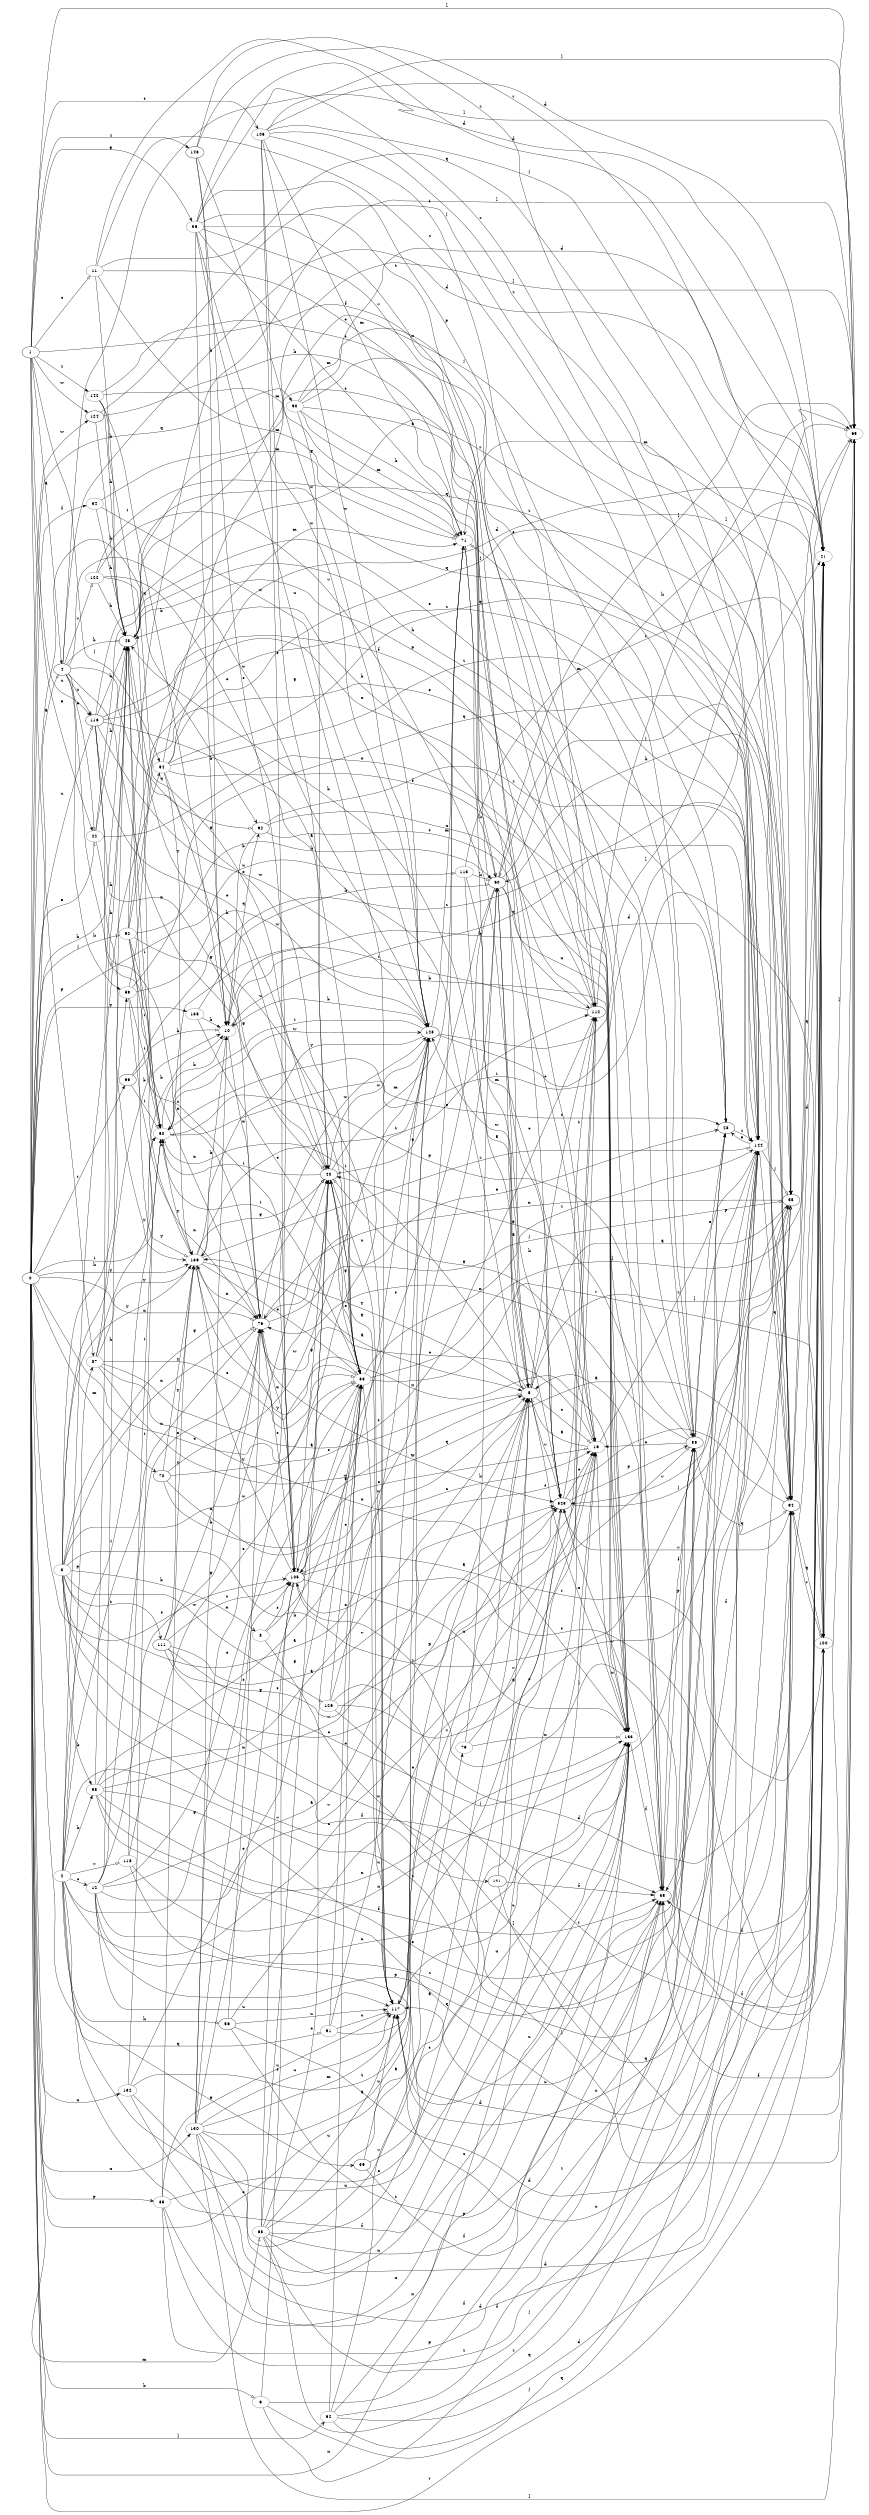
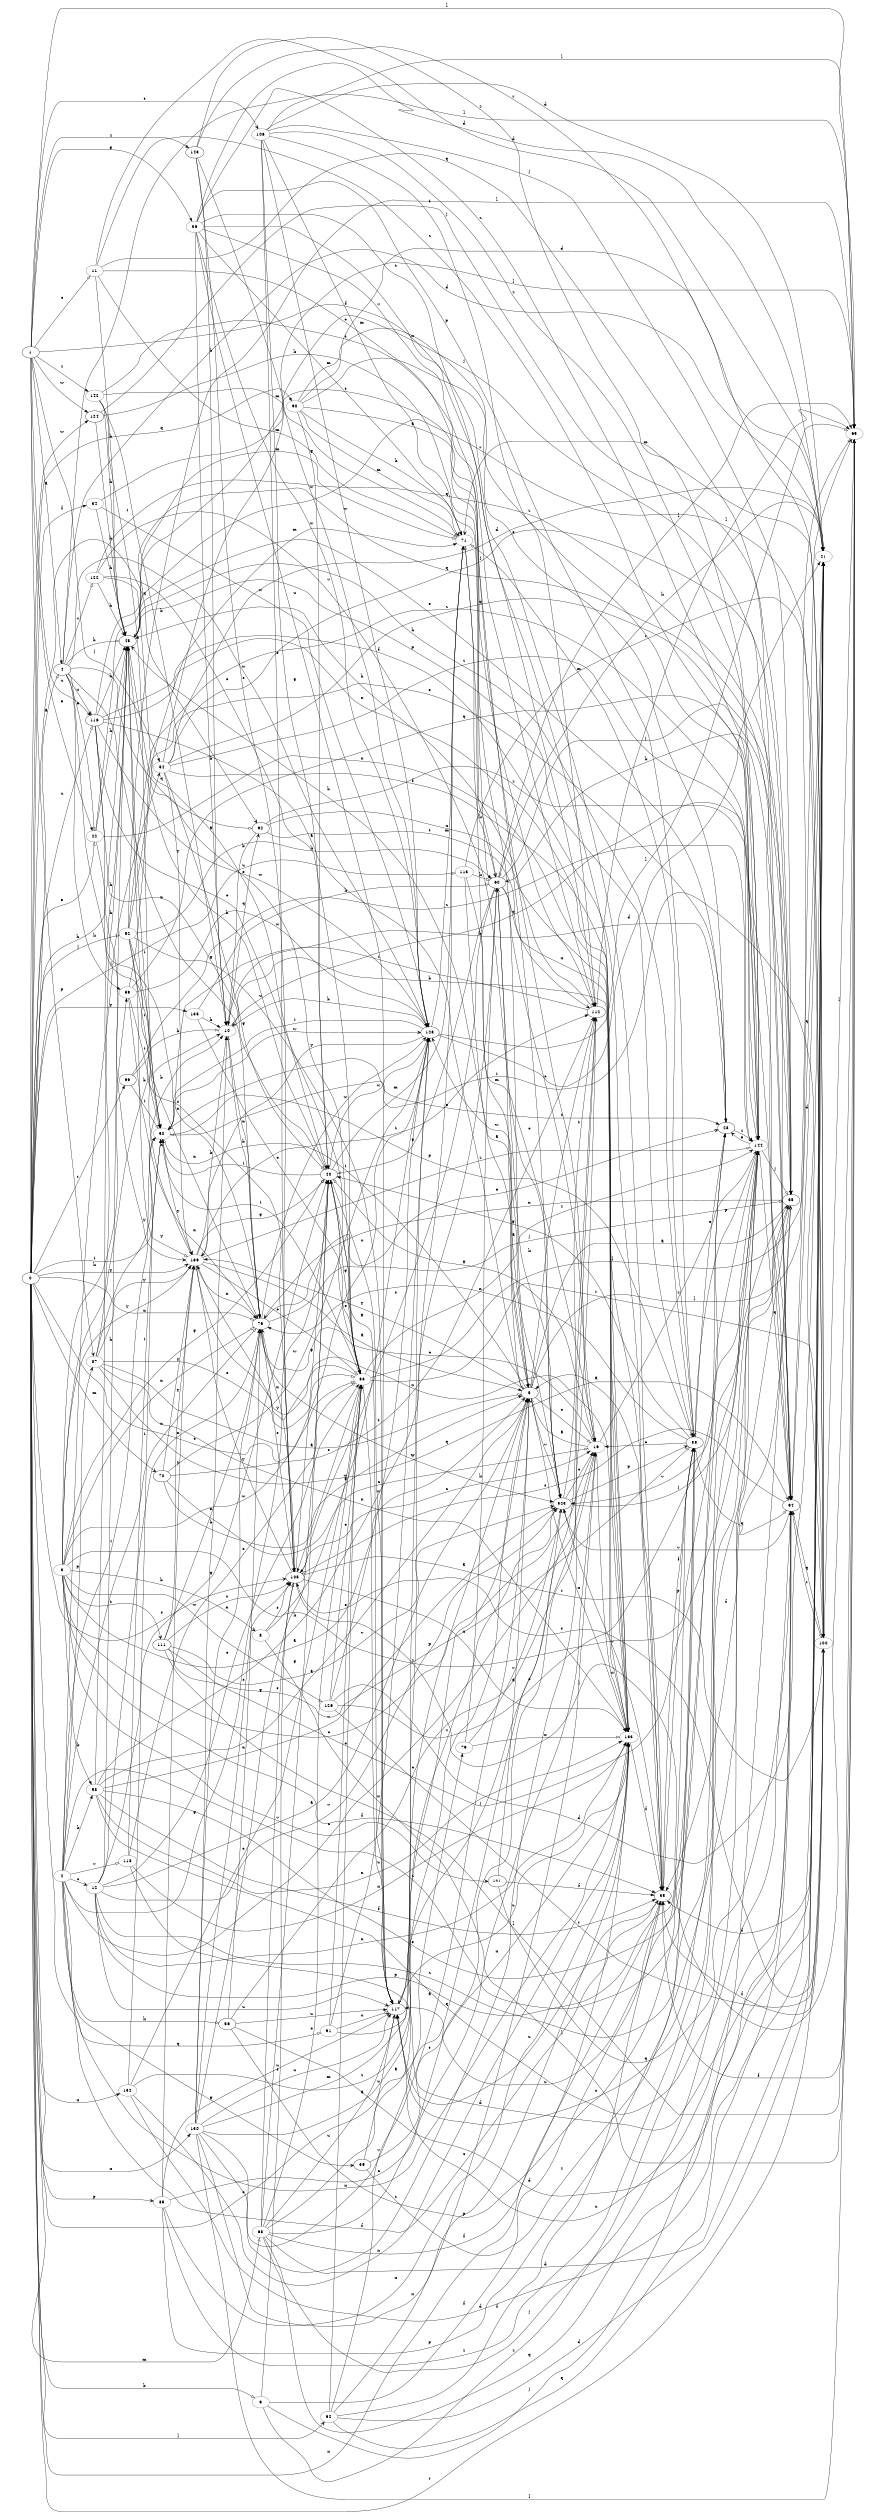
  strict digraph {
    rankdir=LR
    node [color=gray40]
    edge [arrowhead=onormal]
    0 [color=black]
    4 [color=black]
    6
    22
    34
    45 [color=black]
    50
    52
    62
    68
    70 [color=black]
    76 [color=black]
    79
    83
    85
    90
    91
    92 [color=black]
    99 [color=black]
    100
    105 [color=black]
    113
    116 [color=black]
    124 [color=black]
    130
    132
    133
    135
    139
    65
    59
    128 [color=black]
    21
    122
    35 [color=black]
    144
    55 [color=black]
    71
    112 [color=black]
    88 [color=black]
    28 [color=black]
    117 [color=black]
    60 [color=black]
    16
    5 [color=black]
    94 [color=black]
    40 [color=black]
    10
    n49 [color=black label=523]
    1 [color=black]
    11
    36
    54
    87
    106
    142
    143 [color=black]
    2
    12
    39 [color=black]
    56 [color=black]
    58
    118
    3
    8
    111 [color=black]
    121 [color=black]
    126
    0 -> 4 [label=a]
    0 -> 6 [label=b]
    0 -> 22 [label=e]
    0 -> 34 [arrowhead=normal label=f]
    0 -> 45 [label=h]
    0 -> 50 [arrowhead=normal label=i]
    0 -> 52 [label=j]
    0 -> 62 [arrowhead=vee label=l]
    0 -> 68 [label=m]
    0 -> 70 [arrowhead=vee label=m]
    0 -> 76 [label=n]
    0 -> 79 [arrowhead=normal label=o]
    0 -> 83 [label=o]
    0 -> 85 [arrowhead=vee label=p]
    0 -> 90 [arrowhead=normal label=q]
    0 -> 91 [label=q]
    0 -> 92 [arrowhead=vee label=q]
    0 -> 99 [arrowhead=normal label=r]
    0 -> 100 [label=r]
    0 -> 105 [arrowhead=vee label=s]
    0 -> 113 [label=u]
    0 -> 116 [label=u]
    0 -> 124 [arrowhead=normal label=w]
    0 -> 130 [arrowhead=normal label=x]
    0 -> 132 [arrowhead=normal label=x]
    0 -> 133 [arrowhead=vee label=x]
    0 -> 135 [arrowhead=normal label=y]
    0 -> 139 [arrowhead=vee label=y]
    4 -> 22 [label=e]
    4 -> 45 [label=h]
    4 -> 76 [label=n]
    4 -> 92 [label=q]
    4 -> 105 [arrowhead=normal label=s]
    4 -> 116 [arrowhead=vee label=u]
    4 -> 65 [label=l]
    4 -> 59 [arrowhead=normal label=k]
    4 -> 128 [arrowhead=vee label=w]
    4 -> 21 [arrowhead=normal label=d]
    4 -> 122 [label=v]
    6 -> 105 [label=s]
    6 -> 35 [arrowhead=vee label=f]
    6 -> 144 [arrowhead=vee label=z]
    6 -> 55 [label=j]
    22 -> 45 [arrowhead=normal label=h]
    22 -> 76 [arrowhead=normal label=n]
    22 -> 133 [arrowhead=vee label=x]
    22 -> 71 [label=m]
    34 -> 45 [label=h]
    34 -> 128 [arrowhead=vee label=w]
    34 -> 112 [arrowhead=vee label=t]
    45 -> 50 [arrowhead=vee label=i]
    45 -> 83 [label=o]
    45 -> 100 [arrowhead=normal label=r]
    45 -> 55 [label=j]
    45 -> 88 [arrowhead=normal label=p]
    45 -> 28 [arrowhead=normal label=e]
    50 -> 139 [arrowhead=vee label=y]
    50 -> 128 [arrowhead=vee label=w]
    50 -> 88 [label=p]
    50 -> 28 [arrowhead=normal label=e]
    52 -> 50 [arrowhead=normal label=i]
    52 -> 76 [arrowhead=vee label=n]
    52 -> 139 [label=y]
    52 -> 65 [arrowhead=vee label=l]
    52 -> 144 [label=z]
    52 -> 28 [label=e]
    52 -> 117 [arrowhead=vee label=u]
    52 -> 60 [label=k]
    62 -> 83 [arrowhead=vee label=o]
    62 -> 21 [arrowhead=vee label=d]
    62 -> 35 [label=f]
    62 -> 16 [arrowhead=vee label=c]
    62 -> 5 [arrowhead=vee label=a]
    62 -> 94 [arrowhead=vee label=q]
    68 -> 83 [arrowhead=normal label=o]
    68 -> 105 [label=s]
    68 -> 21 [arrowhead=vee label=d]
    68 -> 35 [arrowhead=normal label=f]
    68 -> 55 [arrowhead=vee label=j]
    68 -> 112 [label=t]
    68 -> 117 [arrowhead=vee label=u]
    68 -> 5 [label=a]
    68 -> 94 [arrowhead=normal label=q]
    68 -> 40 [arrowhead=normal label=g]
    70 -> 139 [arrowhead=vee label=y]
    70 -> 128 [arrowhead=normal label=w]
    70 -> 112 [arrowhead=vee label=t]
    70 -> 16 [label=c]
    70 -> 5 [arrowhead=normal label=a]
    76 -> 105 [arrowhead=vee label=s]
    76 -> 128 [arrowhead=vee label=w]
    76 -> 55 [label=j]
    76 -> 28 [arrowhead=vee label=e]
    76 -> 16 [label=c]
-   50 -> 10 [label=b]
+   76 -> 10 [label=b]
    76 -> n49 [arrowhead=normal label=v]
    79 -> 133 [label=x]
    79 -> 60 [arrowhead=vee label=k]
    79 -> n49 [label=v]
    83 -> 50 [label=i]
    83 -> 100 [label=r]
    83 -> 105 [arrowhead=normal label=s]
    83 -> 139 [arrowhead=normal label=y]
    83 -> 65 [label=l]
    83 -> 144 [arrowhead=vee label=z]
    83 -> 117 [label=u]
    83 -> 40 [arrowhead=normal label=g]
    85 -> 133 [arrowhead=normal label=x]
    85 -> 139 [label=y]
    85 -> 144 [arrowhead=normal label=z]
    85 -> 88 [label=p]
    85 -> 117 [arrowhead=vee label=u]
    85 -> 16 [arrowhead=normal label=c]
    90 -> 21 [arrowhead=vee label=d]
    90 -> 144 [arrowhead=normal label=z]
    90 -> 71 [arrowhead=vee label=m]
    90 -> 28 [label=e]
    90 -> 60 [label=k]
    90 -> 5 [label=a]
    90 -> 40 [arrowhead=vee label=g]
    91 -> 83 [label=o]
    91 -> 128 [arrowhead=vee label=w]
    91 -> 117 [label=u]
    91 -> n49 [arrowhead=normal label=v]
    92 -> 133 [arrowhead=normal label=x]
    92 -> 144 [label=z]
    92 -> 112 [arrowhead=vee label=t]
    92 -> 10 [arrowhead=normal label=b]
    99 -> 50 [label=i]
    99 -> 144 [arrowhead=vee label=z]
    99 -> 10 [label=b]
    100 -> 50 [label=i]
    100 -> 105 [arrowhead=normal label=s]
    100 -> 65 [label=l]
    100 -> 35 [arrowhead=vee label=f]
    100 -> 71 [arrowhead=vee label=m]
    100 -> 94 [arrowhead=normal label=q]
    105 -> 76 [arrowhead=vee label=n]
    105 -> 100 [arrowhead=vee label=r]
    105 -> 133 [label=x]
    105 -> 139 [label=y]
    105 -> 65 [label=l]
    105 -> 16 [arrowhead=normal label=c]
    105 -> 40 [arrowhead=vee label=g]
    113 -> 100 [label=r]
    113 -> 60 [label=k]
    113 -> 16 [arrowhead=normal label=c]
    113 -> 5 [arrowhead=vee label=a]
    116 -> 45 [arrowhead=normal label=h]
    116 -> 83 [label=o]
    116 -> 133 [arrowhead=vee label=x]
    116 -> 139 [arrowhead=vee label=y]
    116 -> 128 [label=w]
    116 -> 35 [arrowhead=vee label=f]
    116 -> 5 [label=a]
    116 -> 94 [arrowhead=vee label=q]
    116 -> 40 [label=g]
    124 -> 45 [arrowhead=vee label=h]
    124 -> 55 [arrowhead=vee label=j]
    124 -> 60 [arrowhead=normal label=k]
    130 -> 76 [arrowhead=normal label=n]
    130 -> 105 [arrowhead=vee label=s]
    130 -> 133 [label=x]
    130 -> 65 [label=l]
    130 -> 71 [arrowhead=vee label=m]
    130 -> 112 [arrowhead=vee label=t]
    130 -> 117 [arrowhead=normal label=u]
    130 -> 5 [label=a]
    130 -> 40 [label=g]
    130 -> 10 [arrowhead=normal label=b]
    130 -> n49 [arrowhead=vee label=v]
    132 -> 50 [arrowhead=normal label=i]
    132 -> 83 [arrowhead=normal label=o]
    132 -> 133 [arrowhead=normal label=x]
    132 -> 21 [arrowhead=vee label=d]
    132 -> 112 [label=t]
    133 -> 35 [arrowhead=normal label=f]
    133 -> 117 [arrowhead=vee label=u]
    133 -> 10 [arrowhead=vee label=b]
    135 -> 83 [arrowhead=vee label=o]
    135 -> 60 [label=k]
    135 -> 10 [arrowhead=normal label=b]
    139 -> 45 [arrowhead=normal label=h]
    139 -> 76 [arrowhead=normal label=n]
    139 -> 83 [label=o]
    139 -> 133 [arrowhead=normal label=x]
    139 -> 144 [label=z]
    139 -> 112 [arrowhead=normal label=t]
    139 -> 5 [arrowhead=normal label=a]
    139 -> 40 [label=g]
    139 -> 10 [arrowhead=normal label=b]
    65 -> 35 [arrowhead=normal label=f]
    59 -> 50 [arrowhead=normal label=i]
    59 -> 76 [label=n]
    59 -> 128 [arrowhead=normal label=w]
    59 -> 71 [arrowhead=normal label=m]
    59 -> 94 [label=q]
    128 -> 50 [arrowhead=vee label=i]
    128 -> 139 [arrowhead=vee label=y]
    128 -> 65 [label=l]
    128 -> 21 [arrowhead=normal label=d]
    128 -> 71 [label=m]
    128 -> 10 [label=b]
    21 -> 35 [arrowhead=normal label=f]
    21 -> 60 [label=k]
    21 -> 94 [arrowhead=normal label=q]
    122 -> 45 [arrowhead=vee label=h]
    122 -> 83 [label=o]
    122 -> 94 [arrowhead=vee label=q]
    122 -> 40 [arrowhead=normal label=g]
    122 -> n49 [arrowhead=normal label=v]
    35 -> 88 [arrowhead=vee label=p]
    35 -> 117 [arrowhead=normal label=u]
    35 -> 5 [arrowhead=normal label=a]
    35 -> n49 [arrowhead=normal label=v]
    144 -> 55 [label=j]
    144 -> 88 [label=p]
    144 -> 28 [arrowhead=vee label=e]
    144 -> 94 [arrowhead=normal label=q]
    144 -> n49 [arrowhead=normal label=v]
    55 -> 76 [arrowhead=vee label=n]
    55 -> 35 [arrowhead=normal label=f]
    55 -> 117 [arrowhead=vee label=u]
    55 -> 60 [arrowhead=vee label=k]
    55 -> 5 [label=a]
    71 -> 60 [arrowhead=vee label=k]
    112 -> 45 [arrowhead=normal label=h]
    112 -> 50 [label=i]
    112 -> 65 [arrowhead=normal label=l]
    88 -> 45 [arrowhead=vee label=h]
    88 -> 76 [arrowhead=normal label=n]
    88 -> 35 [label=f]
    88 -> 71 [label=m]
    88 -> 28 [label=e]
    88 -> 117 [arrowhead=normal label=u]
    88 -> 16 [arrowhead=normal label=c]
    88 -> 94 [label=q]
    88 -> 40 [arrowhead=normal label=g]
    28 -> 144 [arrowhead=normal label=z]
    28 -> 10 [label=b]
    117 -> 128 [arrowhead=vee label=w]
    117 -> 5 [arrowhead=normal label=a]
    117 -> 40 [label=g]
    60 -> 105 [arrowhead=normal label=s]
    60 -> 133 [arrowhead=vee label=x]
    60 -> 65 [arrowhead=normal label=l]
    60 -> 55 [label=j]
    60 -> 16 [arrowhead=normal label=c]
    60 -> 5 [arrowhead=normal label=a]
    60 -> 40 [label=g]
    16 -> 133 [label=x]
    16 -> 144 [arrowhead=vee label=z]
    16 -> 5 [label=a]
    16 -> 40 [label=g]
    5 -> 45 [arrowhead=vee label=h]
    5 -> 50 [label=i]
    5 -> 133 [arrowhead=vee label=x]
    5 -> 139 [arrowhead=normal label=y]
    5 -> 65 [arrowhead=vee label=l]
    5 -> 71 [label=m]
    5 -> 112 [arrowhead=vee label=t]
    5 -> 16 [label=c]
    5 -> n49 [arrowhead=normal label=v]
    94 -> 100 [label=r]
    94 -> 105 [label=s]
    94 -> 21 [arrowhead=vee label=d]
    94 -> 117 [arrowhead=normal label=u]
    94 -> n49 [label=v]
    40 -> 45 [arrowhead=normal label=h]
    40 -> 50 [arrowhead=normal label=i]
    40 -> 83 [arrowhead=normal label=o]
    40 -> 128 [arrowhead=vee label=w]
    40 -> 71 [label=m]
    40 -> 117 [label=u]
    10 -> 76 [arrowhead=normal label=n]
    10 -> 92 [arrowhead=vee label=q]
    10 -> 94 [label=q]
    n49 -> 128 [arrowhead=vee label=w]
    n49 -> 55 [arrowhead=vee label=j]
    n49 -> 112 [arrowhead=vee label=t]
    n49 -> 88 [arrowhead=vee label=p]
    n49 -> 60 [arrowhead=vee label=k]
    n49 -> 16 [arrowhead=normal label=c]
    1 -> 4 [arrowhead=normal label=a]
    1 -> 22 [arrowhead=normal label=e]
    1 -> 116 [arrowhead=vee label=u]
    1 -> 124 [arrowhead=normal label=w]
    1 -> 65 [arrowhead=normal label=l]
    1 -> 35 [arrowhead=normal label=f]
    1 -> 11 [label=c]
    1 -> 36 [arrowhead=normal label=g]
    1 -> 54 [arrowhead=normal label=j]
    1 -> 87 [arrowhead=vee label=p]
    1 -> 106 [arrowhead=vee label=t]
    1 -> 142 [arrowhead=normal label=z]
    1 -> 143 [arrowhead=normal label=z]
    11 -> 45 [label=h]
    11 -> 21 [label=d]
    11 -> 144 [arrowhead=vee label=z]
    11 -> 71 [label=m]
    11 -> 16 [arrowhead=vee label=c]
    11 -> 94 [arrowhead=normal label=q]
    36 -> 133 [label=x]
    36 -> 128 [label=w]
    36 -> 21 [label=d]
    36 -> 144 [label=z]
    36 -> 71 [arrowhead=normal label=m]
    36 -> 112 [arrowhead=normal label=t]
    36 -> 88 [arrowhead=vee label=p]
    36 -> 117 [arrowhead=vee label=u]
    36 -> 10 [arrowhead=vee label=b]
    36 -> n49 [arrowhead=normal label=v]
    54 -> 139 [arrowhead=vee label=y]
    54 -> 65 [arrowhead=vee label=l]
    54 -> 21 [arrowhead=vee label=d]
    54 -> 35 [arrowhead=vee label=f]
    54 -> 144 [arrowhead=vee label=z]
    54 -> 55 [arrowhead=vee label=j]
    54 -> 94 [arrowhead=normal label=q]
    54 -> 40 [label=g]
    87 -> 45 [arrowhead=vee label=h]
    87 -> 83 [label=o]
    87 -> 133 [arrowhead=normal label=x]
    87 -> 139 [arrowhead=normal label=y]
    87 -> 5 [label=a]
    87 -> 94 [arrowhead=vee label=q]
    87 -> 10 [arrowhead=normal label=b]
    106 -> 105 [label=s]
    106 -> 65 [arrowhead=normal label=l]
    106 -> 128 [label=w]
    106 -> 21 [arrowhead=vee label=d]
    106 -> 144 [label=z]
    106 -> 55 [arrowhead=normal label=j]
    106 -> 71 [arrowhead=vee label=m]
    106 -> 112 [arrowhead=normal label=t]
    106 -> 40 [arrowhead=normal label=g]
    142 -> 45 [arrowhead=vee label=h]
    142 -> 50 [label=i]
    142 -> 71 [label=m]
    142 -> 112 [arrowhead=normal label=t]
    142 -> 10 [arrowhead=vee label=b]
    143 -> 100 [arrowhead=vee label=r]
    143 -> 105 [label=s]
    143 -> 128 [label=w]
    143 -> 144 [arrowhead=normal label=z]
    143 -> 10 [arrowhead=normal label=b]
    2 -> 50 [label=i]
    2 -> 76 [label=n]
    2 -> 133 [arrowhead=normal label=x]
    2 -> 35 [arrowhead=vee label=f]
    2 -> 144 [label=z]
    2 -> 16 [arrowhead=vee label=c]
    2 -> 40 [arrowhead=vee label=g]
    2 -> 54 [arrowhead=vee label=j]
    2 -> 87 [arrowhead=vee label=p]
    2 -> 12 [arrowhead=vee label=c]
    2 -> 39 [arrowhead=vee label=g]
    2 -> 56 [label=k]
    2 -> 58 [arrowhead=normal label=k]
    2 -> 118 [label=v]
    12 -> 45 [arrowhead=vee label=h]
    12 -> 76 [arrowhead=vee label=n]
    12 -> 83 [arrowhead=vee label=o]
    12 -> 133 [arrowhead=normal label=x]
    12 -> 144 [arrowhead=vee label=z]
    12 -> 88 [arrowhead=vee label=p]
    12 -> 117 [arrowhead=vee label=u]
    12 -> 5 [arrowhead=normal label=a]
    12 -> 40 [arrowhead=normal label=g]
    12 -> n49 [label=v]
    39 -> 133 [label=x]
    39 -> 144 [arrowhead=vee label=z]
    39 -> 117 [label=u]
    56 -> 76 [arrowhead=normal label=n]
    56 -> 21 [arrowhead=normal label=d]
    56 -> 88 [arrowhead=vee label=p]
    56 -> 117 [arrowhead=normal label=u]
    56 -> 16 [arrowhead=normal label=c]
    58 -> 45 [arrowhead=normal label=h]
    58 -> 133 [arrowhead=normal label=x]
    58 -> 35 [arrowhead=normal label=f]
    58 -> 28 [arrowhead=normal label=e]
    58 -> 60 [label=k]
    58 -> 5 [arrowhead=normal label=a]
    58 -> 94 [arrowhead=normal label=q]
    58 -> n49 [arrowhead=vee label=v]
    118 -> 50 [arrowhead=normal label=i]
    118 -> 83 [label=o]
    118 -> 133 [arrowhead=vee label=x]
    118 -> 21 [label=d]
    3 -> 76 [label=n]
    3 -> 139 [label=y]
    3 -> 59 [arrowhead=normal label=k]
    3 -> 128 [arrowhead=normal label=w]
    3 -> 35 [arrowhead=normal label=f]
    3 -> 144 [label=z]
    3 -> 16 [label=c]
    3 -> 5 [arrowhead=vee label=a]
    3 -> 40 [label=g]
    3 -> 10 [arrowhead=vee label=b]
    3 -> 58 [arrowhead=normal label=k]
    3 -> 8 [arrowhead=vee label=b]
    3 -> 111 [arrowhead=vee label=t]
    3 -> 121 [arrowhead=vee label=v]
    3 -> 126 [label=w]
    8 -> 105 [arrowhead=normal label=s]
    8 -> 65 [label=l]
    8 -> 128 [arrowhead=normal label=w]
    111 -> 76 [arrowhead=vee label=n]
    111 -> 105 [arrowhead=normal label=s]
    111 -> 139 [arrowhead=vee label=y]
    111 -> 65 [arrowhead=vee label=l]
    111 -> 55 [arrowhead=normal label=j]
    111 -> 88 [label=p]
    111 -> n49 [arrowhead=vee label=v]
    121 -> 35 [arrowhead=normal label=f]
    121 -> 5 [arrowhead=vee label=a]
    121 -> 94 [arrowhead=vee label=q]
    126 -> 83 [arrowhead=vee label=o]
    126 -> 100 [arrowhead=vee label=r]
    126 -> 128 [label=w]
    126 -> 21 [label=d]
    126 -> 28 [arrowhead=normal label=e]
  }
